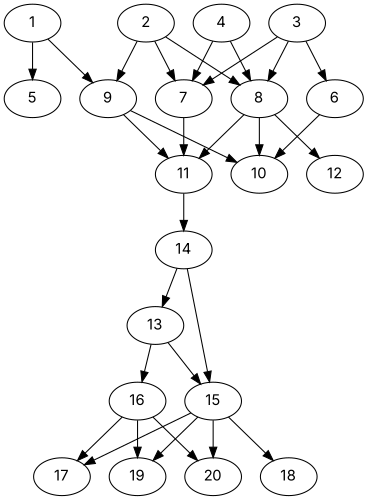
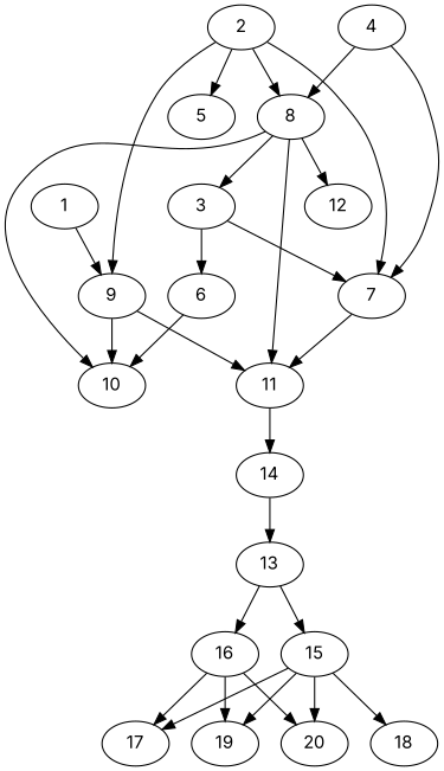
  digraph {
    fontname=Inter
    node [alpha=0.09 fontname=Inter]
    edge [fontname=Inter]
    1 [alpha=0.02 expect_size=41323520]
    9 [alpha=0.03 expect_size=26182656]
    10 [alpha=0.06 expect_size=42207232]
    11 [alpha=0.03 expect_size=22346752]
    14 [alpha=0.06 expect_size=38333440]
    2 [alpha=0.14 expect_size=34758656]
    5 [expect_size=51321856]
    7 [alpha=0.15 expect_size=34734080]
    8 [alpha=0.07 expect_size=31750144]
    12 [expect_size=25886720]
    3 [alpha=0.12 expect_size=30393344]
    6 [alpha=0.03 expect_size=40259584]
    4 [alpha=0.06 expect_size=11583488]
    13 [alpha=0.17 expect_size=11064320]
    15 [alpha=0.08 expect_size=6413312]
    16 [expect_size=28813312]
    17 [expect_size=35658752]
    18 [alpha=0.05 expect_size=23387136]
    19 [alpha=0.12 expect_size=38859776]
    20 [alpha=0.01 expect_size=46983168]
    1 -> 9
    9 -> 10
    9 -> 11
    11 -> 14
    14 -> 13
-   14 -> 15
    2 -> 9
-   1 -> 5
+   2 -> 5
    2 -> 7
    2 -> 8
    7 -> 11
    8 -> 10
    8 -> 11
    8 -> 12
    3 -> 7
-   3 -> 8
+   8 -> 3
    3 -> 6
    6 -> 10
    4 -> 7
    4 -> 8
    13 -> 15
    13 -> 16
    15 -> 17
    15 -> 18
    15 -> 19
    15 -> 20
    16 -> 17
    16 -> 19
    16 -> 20
  }
